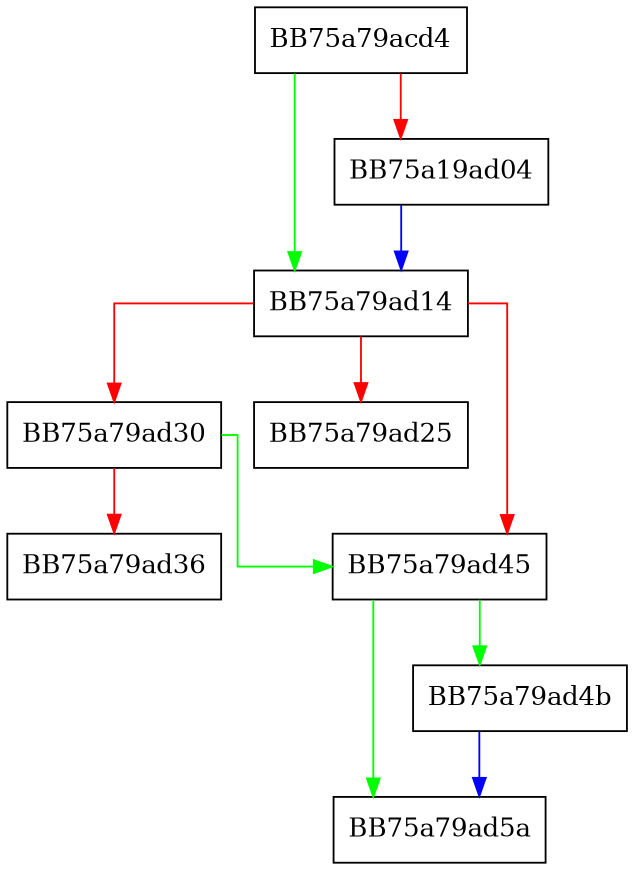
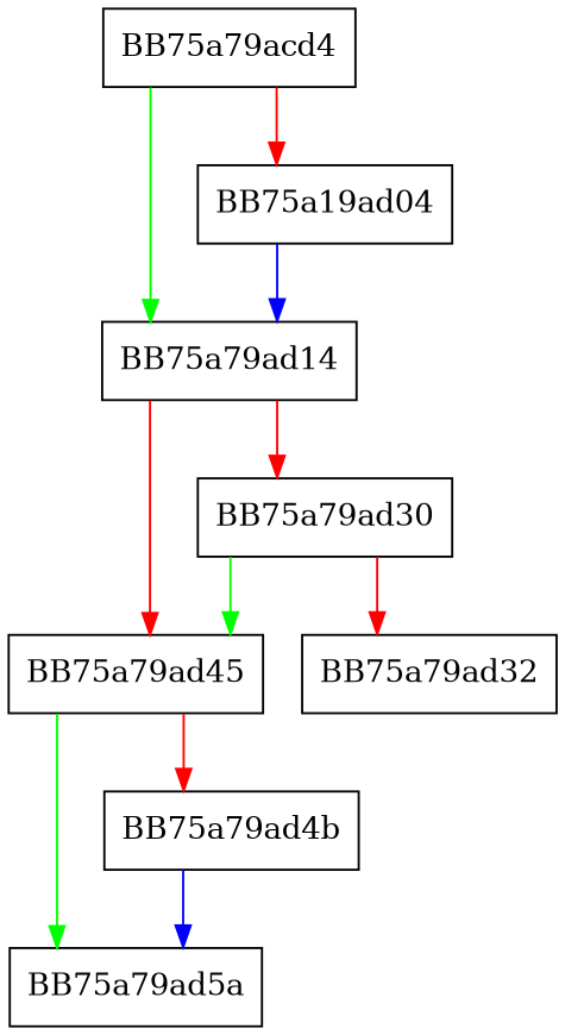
  digraph {
    splines=ortho
    node [shape=box]
    edge [color=red]
    BB75a79acd4
    BB75a79ad14
    n3 [label=BB75a19ad04]
    BB75a79ad30
-   BB75a79ad25
    BB75a79ad45
-   BB75a79ad36
+   BB75a79ad36 [label=BB75a79ad32]
    BB75a79ad5a
    BB75a79ad4b
    BB75a79acd4 -> BB75a79ad14 [color=green]
    BB75a79acd4 -> n3
    BB75a79ad14 -> BB75a79ad30
-   BB75a79ad14 -> BB75a79ad25
    BB75a79ad14 -> BB75a79ad45
    n3 -> BB75a79ad14 [color=blue]
    BB75a79ad30 -> BB75a79ad45 [color=green]
    BB75a79ad30 -> BB75a79ad36
    BB75a79ad45 -> BB75a79ad5a [color=green]
-   BB75a79ad45 -> BB75a79ad4b [color=green]
+   BB75a79ad45 -> BB75a79ad4b
    BB75a79ad4b -> BB75a79ad5a [color=blue]
  }
